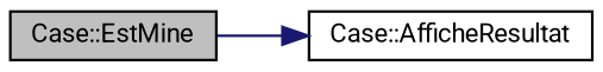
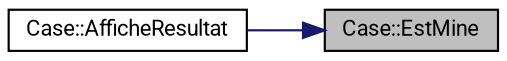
  digraph {
    rankdir=RL
    fontname=Roboto
    node [color=black fontname=Roboto fontsize=10 shape=record style=filled]
    n1 [fillcolor=grey75 fontcolor=black height=0.2 label="Case::EstMine" width=0.4]
    n2 [fillcolor=white height=0.2 label="Case::AfficheResultat" width=0.4]
-   n2 -> n1 [color=midnightblue dir=back fontname=Roboto fontsize=10 labelfontname=Helvetica labelfontsize=10 style=solid]
+   n1 -> n2 [color=midnightblue dir=back fontname=Roboto fontsize=10 labelfontname=Helvetica labelfontsize=10 style=solid]
  }
